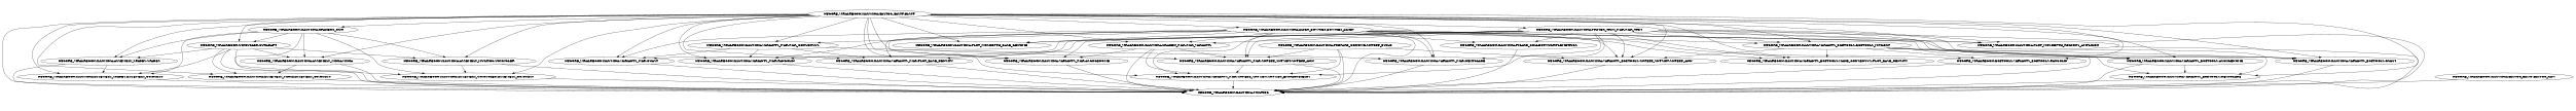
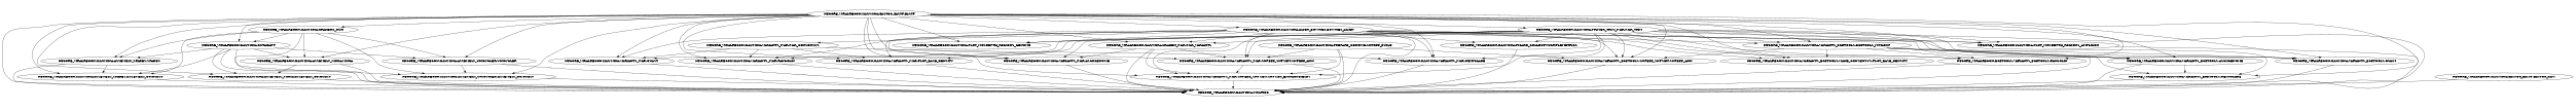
  strict digraph {
    fontname="DejaVu Serif"
    node [fontname="DejaVu Serif"]
    edge [fontname="DejaVu Serif"]
    "NFCORE_VIRALRECON:ILLUMINA:PREPARE_GENOME:SNPEFF_BUILD"
    "NFCORE_VIRALRECON:ILLUMINA:VARIANTS_IVAR:SNPEFF_SNPSIFT:SNPEFF_ANN"
    "NFCORE_VIRALRECON:ILLUMINA:VARIANTS_IVAR:SNPEFF_SNPSIFT:SNPSIFT_EXTRACTFIELDS"
    "NFCORE_VIRALRECON:ILLUMINA:VARIANTS_BCFTOOLS:SNPEFF_SNPSIFT:SNPEFF_ANN"
    "NFCORE_VIRALRECON:ILLUMINA:MULTIQC"
    "NFCORE_VIRALRECON:ILLUMINA:VARIANTS_IVAR:ASCIIGENOME"
    "NFCORE_VIRALRECON:ILLUMINA:KRAKEN2_RUN"
-   "NFCORE_VIRALRECON:ILLUMINA:CUTADAPT" [label="NFCORE_VIRALRECON:UNICYCLER:CUTADAPT"]
+   "NFCORE_VIRALRECON:ILLUMINA:CUTADAPT"
    "NFCORE_VIRALRECON:ILLUMINA:ASSEMBLY_SPADES:SPADES"
    "NFCORE_VIRALRECON:ILLUMINA:ASSEMBLY_SPADES:ASSEMBLY_QC:QUAST"
-   "NFCORE_VIRALRECON:ILLUMINA:ASSEMBLY_UNICYCLER:UNICYCLER" [label="NFCORE_VIRALRECON:ILLUMINA:ASSEMBLY_MULTIQC:UNICYCLER"]
+   "NFCORE_VIRALRECON:ILLUMINA:ASSEMBLY_UNICYCLER:UNICYCLER"
    "NFCORE_VIRALRECON:ILLUMINA:ASSEMBLY_UNICYCLER:ASSEMBLY_QC:QUAST"
    "NFCORE_VIRALRECON:ILLUMINA:ASSEMBLY_MINIA:MINIA"
    "NFCORE_VIRALRECON:ILLUMINA:ASSEMBLY_MINIA:ASSEMBLY_QC:QUAST"
    "NFCORE_VIRALRECON:ILLUMINA:ALIGN_BOWTIE2:BOWTIE2_ALIGN"
    "NFCORE_VIRALRECON:ILLUMINA:PICARD_COLLECTMULTIPLEMETRICS"
-   "NFCORE_VIRALRECON:ILLUMINA:PLOT_MOSDEPTH_REGIONS_GENOME" [label="NFCORE_VIRALRECON:ILLUMINA:PLOT_MOSDEPTH_BASE_GENOME"]
+   "NFCORE_VIRALRECON:ILLUMINA:PLOT_MOSDEPTH_REGIONS_GENOME"
    "NFCORE_VIRALRECON:ILLUMINA:PLOT_MOSDEPTH_REGIONS_AMPLICON"
    n19 [label="NFCORE_VIRALRECON:ILLUMINA:KRAKEN_IVAR:IVAR_VARIANTS"]
    "NFCORE_VIRALRECON:ILLUMINA:VARIANTS_IVAR:IVAR_CONSENSUS"
    "NFCORE_VIRALRECON:ILLUMINA:VARIANTS_IVAR:PLOT_BASE_DENSITY"
    "NFCORE_VIRALRECON:ILLUMINA:VARIANTS_IVAR:QUAST"
    "NFCORE_VIRALRECON:ILLUMINA:VARIANTS_IVAR:PANGOLIN"
    "NFCORE_VIRALRECON:ILLUMINA:VARIANTS_IVAR:NEXTCLADE"
    "NFCORE_VIRALRECON:ILLUMINA:VARIANTS_BCFTOOLS:BCFTOOLS_MPILEUP"
    "NFCORE_VIRALRECON:ILLUMINA:VARIANTS_BCFTOOLS:MAKE_CONSENSUS:PLOT_BASE_DENSITY"
    "NFCORE_VIRALRECON:ILLUMINA:VARIANTS_BCFTOOLS:QUAST"
    n28 [label="NFCORE_VIRALRECON:BCFTOOLS:VARIANTS_BCFTOOLS:PANGOLIN"]
    "NFCORE_VIRALRECON:ILLUMINA:VARIANTS_BCFTOOLS:ASCIIGENOME"
    "NFCORE_VIRALRECON:ILLUMINA:PRIMER_TRIM_IVAR:IVAR_TRIM"
    "NFCORE_VIRALRECON:ILLUMINA:VARIANTS_BCFTOOLS:NEXTCLADE"
    "NFCORE_VIRALRECON:ILLUMINA:FASTQC_FASTP:FASTQC_RAW"
    "NFCORE_VIRALRECON:ILLUMINA:FASTQC_FASTP:FASTP"
    "NFCORE_VIRALRECON:ILLUMINA:PREPARE_GENOME:SNPEFF_BUILD" -> "NFCORE_VIRALRECON:ILLUMINA:VARIANTS_IVAR:SNPEFF_SNPSIFT:SNPEFF_ANN"
    "NFCORE_VIRALRECON:ILLUMINA:PREPARE_GENOME:SNPEFF_BUILD" -> "NFCORE_VIRALRECON:ILLUMINA:VARIANTS_IVAR:SNPEFF_SNPSIFT:SNPSIFT_EXTRACTFIELDS"
    "NFCORE_VIRALRECON:ILLUMINA:PREPARE_GENOME:SNPEFF_BUILD" -> "NFCORE_VIRALRECON:ILLUMINA:VARIANTS_BCFTOOLS:SNPEFF_SNPSIFT:SNPEFF_ANN"
    "NFCORE_VIRALRECON:ILLUMINA:PREPARE_GENOME:SNPEFF_BUILD" -> "NFCORE_VIRALRECON:ILLUMINA:MULTIQC"
    "NFCORE_VIRALRECON:ILLUMINA:VARIANTS_IVAR:SNPEFF_SNPSIFT:SNPEFF_ANN" -> "NFCORE_VIRALRECON:ILLUMINA:VARIANTS_IVAR:SNPEFF_SNPSIFT:SNPSIFT_EXTRACTFIELDS"
    "NFCORE_VIRALRECON:ILLUMINA:VARIANTS_IVAR:SNPEFF_SNPSIFT:SNPEFF_ANN" -> "NFCORE_VIRALRECON:ILLUMINA:MULTIQC"
    "NFCORE_VIRALRECON:ILLUMINA:VARIANTS_IVAR:SNPEFF_SNPSIFT:SNPSIFT_EXTRACTFIELDS" -> "NFCORE_VIRALRECON:ILLUMINA:MULTIQC"
    "NFCORE_VIRALRECON:ILLUMINA:VARIANTS_BCFTOOLS:SNPEFF_SNPSIFT:SNPEFF_ANN" -> "NFCORE_VIRALRECON:ILLUMINA:MULTIQC"
    "NFCORE_VIRALRECON:ILLUMINA:VARIANTS_IVAR:ASCIIGENOME" -> "NFCORE_VIRALRECON:ILLUMINA:MULTIQC"
    "NFCORE_VIRALRECON:ILLUMINA:KRAKEN2_RUN" -> "NFCORE_VIRALRECON:ILLUMINA:MULTIQC"
    "NFCORE_VIRALRECON:ILLUMINA:KRAKEN2_RUN" -> "NFCORE_VIRALRECON:ILLUMINA:CUTADAPT"
    "NFCORE_VIRALRECON:ILLUMINA:KRAKEN2_RUN" -> "NFCORE_VIRALRECON:ILLUMINA:ASSEMBLY_SPADES:SPADES"
    "NFCORE_VIRALRECON:ILLUMINA:KRAKEN2_RUN" -> "NFCORE_VIRALRECON:ILLUMINA:ASSEMBLY_SPADES:ASSEMBLY_QC:QUAST"
    "NFCORE_VIRALRECON:ILLUMINA:KRAKEN2_RUN" -> "NFCORE_VIRALRECON:ILLUMINA:ASSEMBLY_UNICYCLER:UNICYCLER"
    "NFCORE_VIRALRECON:ILLUMINA:KRAKEN2_RUN" -> "NFCORE_VIRALRECON:ILLUMINA:ASSEMBLY_UNICYCLER:ASSEMBLY_QC:QUAST"
    "NFCORE_VIRALRECON:ILLUMINA:KRAKEN2_RUN" -> "NFCORE_VIRALRECON:ILLUMINA:ASSEMBLY_MINIA:MINIA"
    "NFCORE_VIRALRECON:ILLUMINA:CUTADAPT" -> "NFCORE_VIRALRECON:ILLUMINA:MULTIQC"
    "NFCORE_VIRALRECON:ILLUMINA:CUTADAPT" -> "NFCORE_VIRALRECON:ILLUMINA:ASSEMBLY_SPADES:SPADES"
    "NFCORE_VIRALRECON:ILLUMINA:CUTADAPT" -> "NFCORE_VIRALRECON:ILLUMINA:ASSEMBLY_SPADES:ASSEMBLY_QC:QUAST"
    "NFCORE_VIRALRECON:ILLUMINA:CUTADAPT" -> "NFCORE_VIRALRECON:ILLUMINA:ASSEMBLY_UNICYCLER:UNICYCLER"
    "NFCORE_VIRALRECON:ILLUMINA:CUTADAPT" -> "NFCORE_VIRALRECON:ILLUMINA:ASSEMBLY_UNICYCLER:ASSEMBLY_QC:QUAST"
    "NFCORE_VIRALRECON:ILLUMINA:CUTADAPT" -> "NFCORE_VIRALRECON:ILLUMINA:ASSEMBLY_MINIA:MINIA"
    "NFCORE_VIRALRECON:ILLUMINA:CUTADAPT" -> "NFCORE_VIRALRECON:ILLUMINA:ASSEMBLY_MINIA:ASSEMBLY_QC:QUAST"
    "NFCORE_VIRALRECON:ILLUMINA:ASSEMBLY_SPADES:SPADES" -> "NFCORE_VIRALRECON:ILLUMINA:MULTIQC"
    "NFCORE_VIRALRECON:ILLUMINA:ASSEMBLY_SPADES:SPADES" -> "NFCORE_VIRALRECON:ILLUMINA:ASSEMBLY_SPADES:ASSEMBLY_QC:QUAST"
    "NFCORE_VIRALRECON:ILLUMINA:ASSEMBLY_SPADES:ASSEMBLY_QC:QUAST" -> "NFCORE_VIRALRECON:ILLUMINA:MULTIQC"
    "NFCORE_VIRALRECON:ILLUMINA:ASSEMBLY_UNICYCLER:UNICYCLER" -> "NFCORE_VIRALRECON:ILLUMINA:MULTIQC"
    "NFCORE_VIRALRECON:ILLUMINA:ASSEMBLY_UNICYCLER:UNICYCLER" -> "NFCORE_VIRALRECON:ILLUMINA:ASSEMBLY_UNICYCLER:ASSEMBLY_QC:QUAST"
    "NFCORE_VIRALRECON:ILLUMINA:ASSEMBLY_UNICYCLER:ASSEMBLY_QC:QUAST" -> "NFCORE_VIRALRECON:ILLUMINA:MULTIQC"
    "NFCORE_VIRALRECON:ILLUMINA:ASSEMBLY_MINIA:MINIA" -> "NFCORE_VIRALRECON:ILLUMINA:MULTIQC"
    "NFCORE_VIRALRECON:ILLUMINA:ASSEMBLY_MINIA:MINIA" -> "NFCORE_VIRALRECON:ILLUMINA:ASSEMBLY_MINIA:ASSEMBLY_QC:QUAST"
    "NFCORE_VIRALRECON:ILLUMINA:ASSEMBLY_MINIA:ASSEMBLY_QC:QUAST" -> "NFCORE_VIRALRECON:ILLUMINA:MULTIQC"
    "NFCORE_VIRALRECON:ILLUMINA:ALIGN_BOWTIE2:BOWTIE2_ALIGN" -> "NFCORE_VIRALRECON:ILLUMINA:VARIANTS_IVAR:SNPEFF_SNPSIFT:SNPEFF_ANN"
    "NFCORE_VIRALRECON:ILLUMINA:ALIGN_BOWTIE2:BOWTIE2_ALIGN" -> "NFCORE_VIRALRECON:ILLUMINA:VARIANTS_IVAR:SNPEFF_SNPSIFT:SNPSIFT_EXTRACTFIELDS"
    "NFCORE_VIRALRECON:ILLUMINA:ALIGN_BOWTIE2:BOWTIE2_ALIGN" -> "NFCORE_VIRALRECON:ILLUMINA:VARIANTS_BCFTOOLS:SNPEFF_SNPSIFT:SNPEFF_ANN"
    "NFCORE_VIRALRECON:ILLUMINA:ALIGN_BOWTIE2:BOWTIE2_ALIGN" -> "NFCORE_VIRALRECON:ILLUMINA:MULTIQC"
    "NFCORE_VIRALRECON:ILLUMINA:ALIGN_BOWTIE2:BOWTIE2_ALIGN" -> "NFCORE_VIRALRECON:ILLUMINA:VARIANTS_IVAR:ASCIIGENOME"
    "NFCORE_VIRALRECON:ILLUMINA:ALIGN_BOWTIE2:BOWTIE2_ALIGN" -> "NFCORE_VIRALRECON:ILLUMINA:PICARD_COLLECTMULTIPLEMETRICS"
    "NFCORE_VIRALRECON:ILLUMINA:ALIGN_BOWTIE2:BOWTIE2_ALIGN" -> "NFCORE_VIRALRECON:ILLUMINA:PLOT_MOSDEPTH_REGIONS_GENOME"
    "NFCORE_VIRALRECON:ILLUMINA:ALIGN_BOWTIE2:BOWTIE2_ALIGN" -> "NFCORE_VIRALRECON:ILLUMINA:PLOT_MOSDEPTH_REGIONS_AMPLICON"
    "NFCORE_VIRALRECON:ILLUMINA:ALIGN_BOWTIE2:BOWTIE2_ALIGN" -> n19
    "NFCORE_VIRALRECON:ILLUMINA:ALIGN_BOWTIE2:BOWTIE2_ALIGN" -> "NFCORE_VIRALRECON:ILLUMINA:VARIANTS_IVAR:IVAR_CONSENSUS"
    "NFCORE_VIRALRECON:ILLUMINA:ALIGN_BOWTIE2:BOWTIE2_ALIGN" -> "NFCORE_VIRALRECON:ILLUMINA:VARIANTS_IVAR:PLOT_BASE_DENSITY"
    "NFCORE_VIRALRECON:ILLUMINA:ALIGN_BOWTIE2:BOWTIE2_ALIGN" -> "NFCORE_VIRALRECON:ILLUMINA:VARIANTS_IVAR:QUAST"
    "NFCORE_VIRALRECON:ILLUMINA:ALIGN_BOWTIE2:BOWTIE2_ALIGN" -> "NFCORE_VIRALRECON:ILLUMINA:VARIANTS_IVAR:PANGOLIN"
    "NFCORE_VIRALRECON:ILLUMINA:ALIGN_BOWTIE2:BOWTIE2_ALIGN" -> "NFCORE_VIRALRECON:ILLUMINA:VARIANTS_IVAR:NEXTCLADE"
    "NFCORE_VIRALRECON:ILLUMINA:ALIGN_BOWTIE2:BOWTIE2_ALIGN" -> "NFCORE_VIRALRECON:ILLUMINA:VARIANTS_BCFTOOLS:BCFTOOLS_MPILEUP"
    "NFCORE_VIRALRECON:ILLUMINA:ALIGN_BOWTIE2:BOWTIE2_ALIGN" -> "NFCORE_VIRALRECON:ILLUMINA:VARIANTS_BCFTOOLS:MAKE_CONSENSUS:PLOT_BASE_DENSITY"
    "NFCORE_VIRALRECON:ILLUMINA:ALIGN_BOWTIE2:BOWTIE2_ALIGN" -> "NFCORE_VIRALRECON:ILLUMINA:VARIANTS_BCFTOOLS:QUAST"
    "NFCORE_VIRALRECON:ILLUMINA:ALIGN_BOWTIE2:BOWTIE2_ALIGN" -> n28
    "NFCORE_VIRALRECON:ILLUMINA:ALIGN_BOWTIE2:BOWTIE2_ALIGN" -> "NFCORE_VIRALRECON:ILLUMINA:VARIANTS_BCFTOOLS:ASCIIGENOME"
    "NFCORE_VIRALRECON:ILLUMINA:PICARD_COLLECTMULTIPLEMETRICS" -> "NFCORE_VIRALRECON:ILLUMINA:MULTIQC"
    "NFCORE_VIRALRECON:ILLUMINA:PLOT_MOSDEPTH_REGIONS_AMPLICON" -> "NFCORE_VIRALRECON:ILLUMINA:MULTIQC"
    n19 -> "NFCORE_VIRALRECON:ILLUMINA:VARIANTS_IVAR:SNPEFF_SNPSIFT:SNPEFF_ANN"
    n19 -> "NFCORE_VIRALRECON:ILLUMINA:VARIANTS_IVAR:SNPEFF_SNPSIFT:SNPSIFT_EXTRACTFIELDS"
    n19 -> "NFCORE_VIRALRECON:ILLUMINA:MULTIQC"
    n19 -> "NFCORE_VIRALRECON:ILLUMINA:VARIANTS_IVAR:ASCIIGENOME"
    "NFCORE_VIRALRECON:ILLUMINA:VARIANTS_IVAR:IVAR_CONSENSUS" -> "NFCORE_VIRALRECON:ILLUMINA:VARIANTS_IVAR:PLOT_BASE_DENSITY"
    "NFCORE_VIRALRECON:ILLUMINA:VARIANTS_IVAR:IVAR_CONSENSUS" -> "NFCORE_VIRALRECON:ILLUMINA:VARIANTS_IVAR:QUAST"
    "NFCORE_VIRALRECON:ILLUMINA:VARIANTS_IVAR:IVAR_CONSENSUS" -> "NFCORE_VIRALRECON:ILLUMINA:VARIANTS_IVAR:PANGOLIN"
    "NFCORE_VIRALRECON:ILLUMINA:VARIANTS_IVAR:IVAR_CONSENSUS" -> "NFCORE_VIRALRECON:ILLUMINA:VARIANTS_IVAR:NEXTCLADE"
    "NFCORE_VIRALRECON:ILLUMINA:VARIANTS_IVAR:PLOT_BASE_DENSITY" -> "NFCORE_VIRALRECON:ILLUMINA:MULTIQC"
    "NFCORE_VIRALRECON:ILLUMINA:VARIANTS_IVAR:QUAST" -> "NFCORE_VIRALRECON:ILLUMINA:MULTIQC"
    "NFCORE_VIRALRECON:ILLUMINA:VARIANTS_IVAR:PANGOLIN" -> "NFCORE_VIRALRECON:ILLUMINA:MULTIQC"
    "NFCORE_VIRALRECON:ILLUMINA:VARIANTS_IVAR:NEXTCLADE" -> "NFCORE_VIRALRECON:ILLUMINA:MULTIQC"
    "NFCORE_VIRALRECON:ILLUMINA:VARIANTS_BCFTOOLS:BCFTOOLS_MPILEUP" -> "NFCORE_VIRALRECON:ILLUMINA:VARIANTS_BCFTOOLS:SNPEFF_SNPSIFT:SNPEFF_ANN"
    "NFCORE_VIRALRECON:ILLUMINA:VARIANTS_BCFTOOLS:BCFTOOLS_MPILEUP" -> "NFCORE_VIRALRECON:ILLUMINA:MULTIQC"
    "NFCORE_VIRALRECON:ILLUMINA:VARIANTS_BCFTOOLS:BCFTOOLS_MPILEUP" -> "NFCORE_VIRALRECON:ILLUMINA:VARIANTS_BCFTOOLS:MAKE_CONSENSUS:PLOT_BASE_DENSITY"
    "NFCORE_VIRALRECON:ILLUMINA:VARIANTS_BCFTOOLS:BCFTOOLS_MPILEUP" -> "NFCORE_VIRALRECON:ILLUMINA:VARIANTS_BCFTOOLS:QUAST"
    "NFCORE_VIRALRECON:ILLUMINA:VARIANTS_BCFTOOLS:BCFTOOLS_MPILEUP" -> n28
    "NFCORE_VIRALRECON:ILLUMINA:VARIANTS_BCFTOOLS:BCFTOOLS_MPILEUP" -> "NFCORE_VIRALRECON:ILLUMINA:VARIANTS_BCFTOOLS:ASCIIGENOME"
    "NFCORE_VIRALRECON:ILLUMINA:VARIANTS_BCFTOOLS:BCFTOOLS_MPILEUP" -> "NFCORE_VIRALRECON:ILLUMINA:VARIANTS_BCFTOOLS:NEXTCLADE"
    "NFCORE_VIRALRECON:ILLUMINA:VARIANTS_BCFTOOLS:QUAST" -> "NFCORE_VIRALRECON:ILLUMINA:MULTIQC"
    n28 -> "NFCORE_VIRALRECON:ILLUMINA:MULTIQC"
    "NFCORE_VIRALRECON:ILLUMINA:VARIANTS_BCFTOOLS:ASCIIGENOME" -> "NFCORE_VIRALRECON:ILLUMINA:MULTIQC"
    "NFCORE_VIRALRECON:ILLUMINA:VARIANTS_BCFTOOLS:ASCIIGENOME" -> "NFCORE_VIRALRECON:ILLUMINA:VARIANTS_BCFTOOLS:NEXTCLADE"
    "NFCORE_VIRALRECON:ILLUMINA:PRIMER_TRIM_IVAR:IVAR_TRIM" -> "NFCORE_VIRALRECON:ILLUMINA:VARIANTS_IVAR:SNPEFF_SNPSIFT:SNPEFF_ANN"
    "NFCORE_VIRALRECON:ILLUMINA:PRIMER_TRIM_IVAR:IVAR_TRIM" -> "NFCORE_VIRALRECON:ILLUMINA:VARIANTS_IVAR:SNPEFF_SNPSIFT:SNPSIFT_EXTRACTFIELDS"
    "NFCORE_VIRALRECON:ILLUMINA:PRIMER_TRIM_IVAR:IVAR_TRIM" -> "NFCORE_VIRALRECON:ILLUMINA:VARIANTS_BCFTOOLS:SNPEFF_SNPSIFT:SNPEFF_ANN"
    "NFCORE_VIRALRECON:ILLUMINA:PRIMER_TRIM_IVAR:IVAR_TRIM" -> "NFCORE_VIRALRECON:ILLUMINA:MULTIQC"
    "NFCORE_VIRALRECON:ILLUMINA:PRIMER_TRIM_IVAR:IVAR_TRIM" -> "NFCORE_VIRALRECON:ILLUMINA:VARIANTS_IVAR:ASCIIGENOME"
    "NFCORE_VIRALRECON:ILLUMINA:PRIMER_TRIM_IVAR:IVAR_TRIM" -> "NFCORE_VIRALRECON:ILLUMINA:PICARD_COLLECTMULTIPLEMETRICS"
    "NFCORE_VIRALRECON:ILLUMINA:PRIMER_TRIM_IVAR:IVAR_TRIM" -> "NFCORE_VIRALRECON:ILLUMINA:PLOT_MOSDEPTH_REGIONS_GENOME"
    "NFCORE_VIRALRECON:ILLUMINA:PRIMER_TRIM_IVAR:IVAR_TRIM" -> "NFCORE_VIRALRECON:ILLUMINA:PLOT_MOSDEPTH_REGIONS_AMPLICON"
    "NFCORE_VIRALRECON:ILLUMINA:PRIMER_TRIM_IVAR:IVAR_TRIM" -> n19
    "NFCORE_VIRALRECON:ILLUMINA:PRIMER_TRIM_IVAR:IVAR_TRIM" -> "NFCORE_VIRALRECON:ILLUMINA:VARIANTS_IVAR:PLOT_BASE_DENSITY"
    "NFCORE_VIRALRECON:ILLUMINA:PRIMER_TRIM_IVAR:IVAR_TRIM" -> "NFCORE_VIRALRECON:ILLUMINA:VARIANTS_IVAR:QUAST"
    "NFCORE_VIRALRECON:ILLUMINA:PRIMER_TRIM_IVAR:IVAR_TRIM" -> "NFCORE_VIRALRECON:ILLUMINA:VARIANTS_IVAR:PANGOLIN"
    "NFCORE_VIRALRECON:ILLUMINA:PRIMER_TRIM_IVAR:IVAR_TRIM" -> "NFCORE_VIRALRECON:ILLUMINA:VARIANTS_IVAR:NEXTCLADE"
    "NFCORE_VIRALRECON:ILLUMINA:PRIMER_TRIM_IVAR:IVAR_TRIM" -> "NFCORE_VIRALRECON:ILLUMINA:VARIANTS_BCFTOOLS:BCFTOOLS_MPILEUP"
    "NFCORE_VIRALRECON:ILLUMINA:PRIMER_TRIM_IVAR:IVAR_TRIM" -> "NFCORE_VIRALRECON:ILLUMINA:VARIANTS_BCFTOOLS:MAKE_CONSENSUS:PLOT_BASE_DENSITY"
    "NFCORE_VIRALRECON:ILLUMINA:PRIMER_TRIM_IVAR:IVAR_TRIM" -> "NFCORE_VIRALRECON:ILLUMINA:VARIANTS_BCFTOOLS:QUAST"
+   "NFCORE_VIRALRECON:ILLUMINA:PRIMER_TRIM_IVAR:IVAR_TRIM" -> n28
    "NFCORE_VIRALRECON:ILLUMINA:PRIMER_TRIM_IVAR:IVAR_TRIM" -> "NFCORE_VIRALRECON:ILLUMINA:VARIANTS_BCFTOOLS:ASCIIGENOME"
    "NFCORE_VIRALRECON:ILLUMINA:PRIMER_TRIM_IVAR:IVAR_TRIM" -> "NFCORE_VIRALRECON:ILLUMINA:VARIANTS_BCFTOOLS:NEXTCLADE"
    "NFCORE_VIRALRECON:ILLUMINA:VARIANTS_BCFTOOLS:NEXTCLADE" -> "NFCORE_VIRALRECON:ILLUMINA:MULTIQC"
    "NFCORE_VIRALRECON:ILLUMINA:FASTQC_FASTP:FASTQC_RAW" -> "NFCORE_VIRALRECON:ILLUMINA:MULTIQC"
    "NFCORE_VIRALRECON:ILLUMINA:FASTQC_FASTP:FASTP" -> "NFCORE_VIRALRECON:ILLUMINA:VARIANTS_IVAR:SNPEFF_SNPSIFT:SNPEFF_ANN"
    "NFCORE_VIRALRECON:ILLUMINA:FASTQC_FASTP:FASTP" -> "NFCORE_VIRALRECON:ILLUMINA:VARIANTS_IVAR:SNPEFF_SNPSIFT:SNPSIFT_EXTRACTFIELDS"
    "NFCORE_VIRALRECON:ILLUMINA:FASTQC_FASTP:FASTP" -> "NFCORE_VIRALRECON:ILLUMINA:VARIANTS_BCFTOOLS:SNPEFF_SNPSIFT:SNPEFF_ANN"
    "NFCORE_VIRALRECON:ILLUMINA:FASTQC_FASTP:FASTP" -> "NFCORE_VIRALRECON:ILLUMINA:MULTIQC"
    "NFCORE_VIRALRECON:ILLUMINA:FASTQC_FASTP:FASTP" -> "NFCORE_VIRALRECON:ILLUMINA:VARIANTS_IVAR:ASCIIGENOME"
    "NFCORE_VIRALRECON:ILLUMINA:FASTQC_FASTP:FASTP" -> "NFCORE_VIRALRECON:ILLUMINA:KRAKEN2_RUN"
    "NFCORE_VIRALRECON:ILLUMINA:FASTQC_FASTP:FASTP" -> "NFCORE_VIRALRECON:ILLUMINA:CUTADAPT"
    "NFCORE_VIRALRECON:ILLUMINA:FASTQC_FASTP:FASTP" -> "NFCORE_VIRALRECON:ILLUMINA:ASSEMBLY_SPADES:SPADES"
    "NFCORE_VIRALRECON:ILLUMINA:FASTQC_FASTP:FASTP" -> "NFCORE_VIRALRECON:ILLUMINA:ASSEMBLY_SPADES:ASSEMBLY_QC:QUAST"
    "NFCORE_VIRALRECON:ILLUMINA:FASTQC_FASTP:FASTP" -> "NFCORE_VIRALRECON:ILLUMINA:ASSEMBLY_UNICYCLER:UNICYCLER"
    "NFCORE_VIRALRECON:ILLUMINA:FASTQC_FASTP:FASTP" -> "NFCORE_VIRALRECON:ILLUMINA:ASSEMBLY_UNICYCLER:ASSEMBLY_QC:QUAST"
    "NFCORE_VIRALRECON:ILLUMINA:FASTQC_FASTP:FASTP" -> "NFCORE_VIRALRECON:ILLUMINA:ASSEMBLY_MINIA:MINIA"
    "NFCORE_VIRALRECON:ILLUMINA:FASTQC_FASTP:FASTP" -> "NFCORE_VIRALRECON:ILLUMINA:ASSEMBLY_MINIA:ASSEMBLY_QC:QUAST"
    "NFCORE_VIRALRECON:ILLUMINA:FASTQC_FASTP:FASTP" -> "NFCORE_VIRALRECON:ILLUMINA:ALIGN_BOWTIE2:BOWTIE2_ALIGN"
    "NFCORE_VIRALRECON:ILLUMINA:FASTQC_FASTP:FASTP" -> "NFCORE_VIRALRECON:ILLUMINA:PLOT_MOSDEPTH_REGIONS_GENOME"
    "NFCORE_VIRALRECON:ILLUMINA:FASTQC_FASTP:FASTP" -> "NFCORE_VIRALRECON:ILLUMINA:PLOT_MOSDEPTH_REGIONS_AMPLICON"
    "NFCORE_VIRALRECON:ILLUMINA:FASTQC_FASTP:FASTP" -> n19
-   "NFCORE_VIRALRECON:ILLUMINA:FASTQC_FASTP:FASTP" -> "NFCORE_VIRALRECON:ILLUMINA:VARIANTS_IVAR:IVAR_CONSENSUS"
    "NFCORE_VIRALRECON:ILLUMINA:FASTQC_FASTP:FASTP" -> "NFCORE_VIRALRECON:ILLUMINA:VARIANTS_IVAR:PLOT_BASE_DENSITY"
    "NFCORE_VIRALRECON:ILLUMINA:FASTQC_FASTP:FASTP" -> "NFCORE_VIRALRECON:ILLUMINA:VARIANTS_IVAR:QUAST"
    "NFCORE_VIRALRECON:ILLUMINA:FASTQC_FASTP:FASTP" -> "NFCORE_VIRALRECON:ILLUMINA:VARIANTS_IVAR:PANGOLIN"
    "NFCORE_VIRALRECON:ILLUMINA:FASTQC_FASTP:FASTP" -> "NFCORE_VIRALRECON:ILLUMINA:VARIANTS_IVAR:NEXTCLADE"
    "NFCORE_VIRALRECON:ILLUMINA:FASTQC_FASTP:FASTP" -> "NFCORE_VIRALRECON:ILLUMINA:VARIANTS_BCFTOOLS:BCFTOOLS_MPILEUP"
    "NFCORE_VIRALRECON:ILLUMINA:FASTQC_FASTP:FASTP" -> "NFCORE_VIRALRECON:ILLUMINA:VARIANTS_BCFTOOLS:MAKE_CONSENSUS:PLOT_BASE_DENSITY"
    "NFCORE_VIRALRECON:ILLUMINA:FASTQC_FASTP:FASTP" -> "NFCORE_VIRALRECON:ILLUMINA:VARIANTS_BCFTOOLS:QUAST"
    "NFCORE_VIRALRECON:ILLUMINA:FASTQC_FASTP:FASTP" -> n28
    "NFCORE_VIRALRECON:ILLUMINA:FASTQC_FASTP:FASTP" -> "NFCORE_VIRALRECON:ILLUMINA:VARIANTS_BCFTOOLS:ASCIIGENOME"
    "NFCORE_VIRALRECON:ILLUMINA:FASTQC_FASTP:FASTP" -> "NFCORE_VIRALRECON:ILLUMINA:PRIMER_TRIM_IVAR:IVAR_TRIM"
    "NFCORE_VIRALRECON:ILLUMINA:FASTQC_FASTP:FASTP" -> "NFCORE_VIRALRECON:ILLUMINA:VARIANTS_BCFTOOLS:NEXTCLADE"
  }
